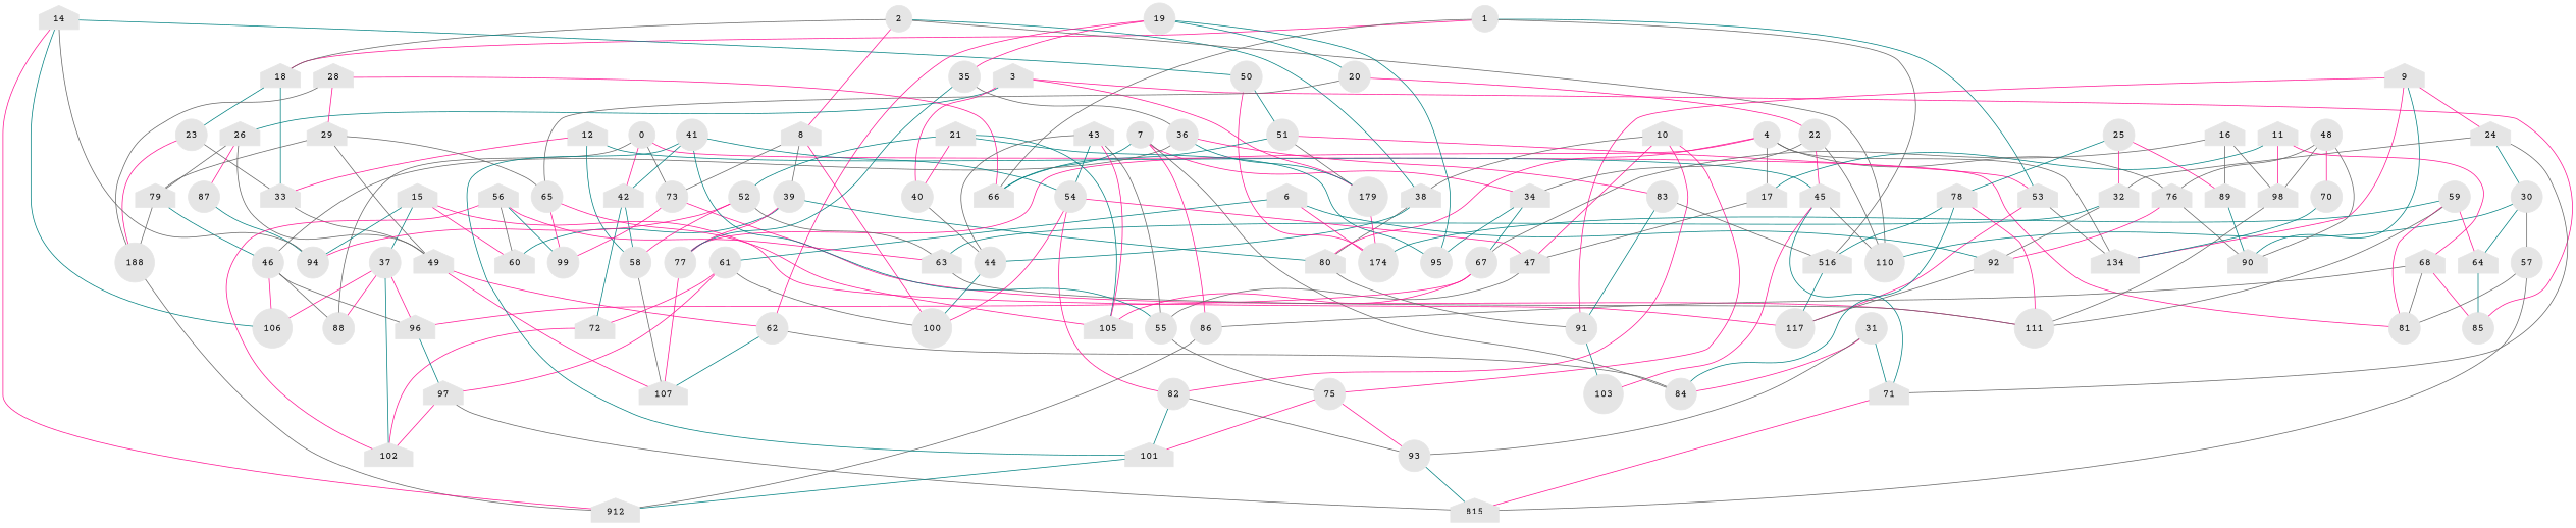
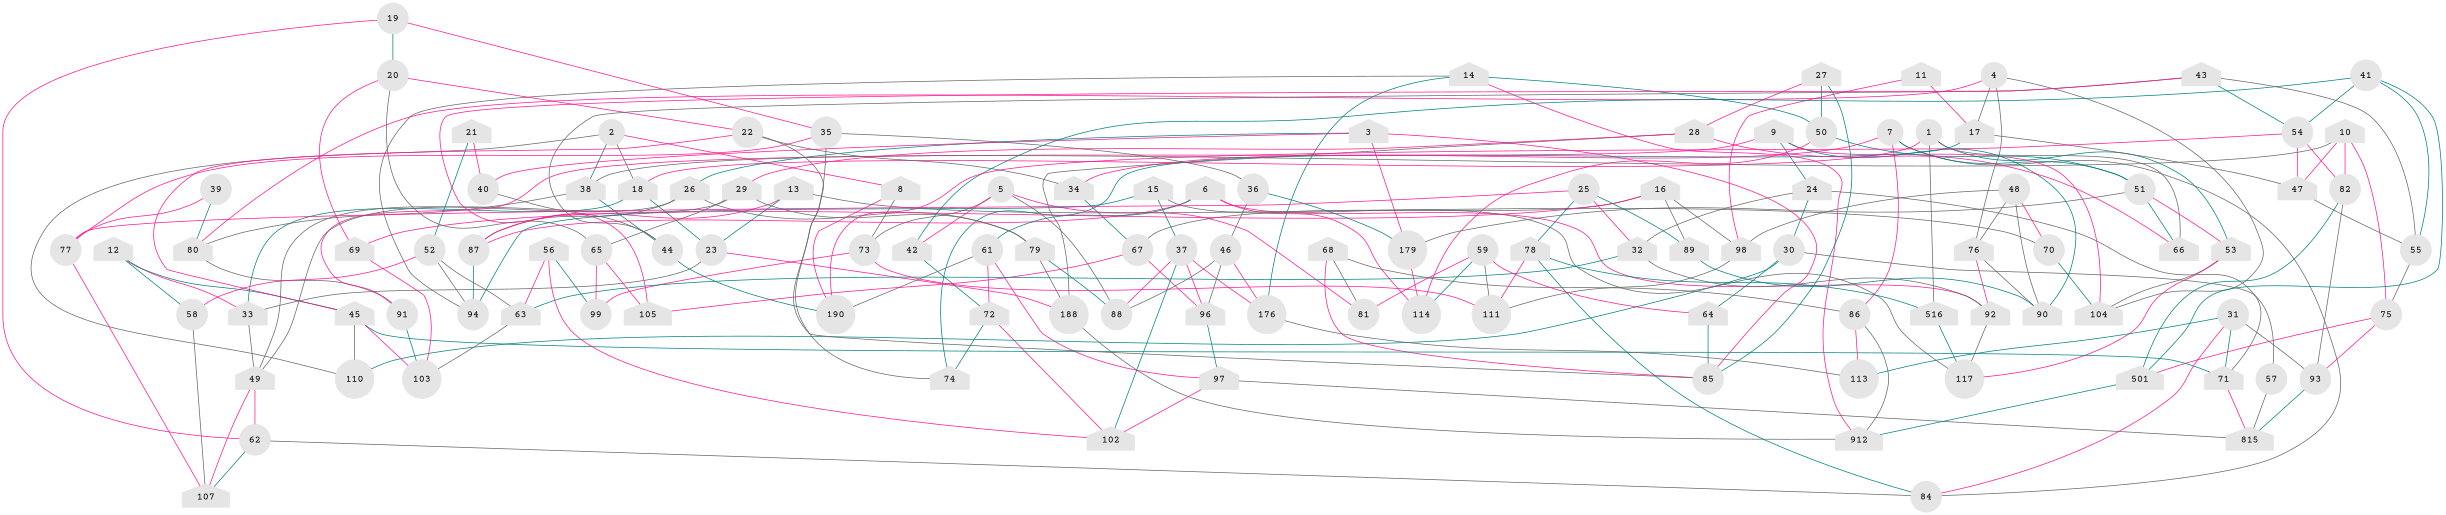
  graph {
    fontname="Courier Prime"
    node [color=gray90 fontname="Courier Prime" shape=circle style=filled]
    edge [color=deeppink fontname="Courier Prime"]
    1
    18 [shape=house]
    53 [shape=house]
    66 [shape=house]
    n5 [label=516 shape=house]
    33 [shape=house]
    23
-   104 [shape=house label=134]
+   104 [shape=house]
    117
    2
    8 [shape=house]
    38 [shape=house]
    110
    73
    39
-   100
+   100 [label=190]
    80 [shape=house]
    44
    3 [shape=house]
    26 [shape=house]
    40
    85
    n23 [label=179]
    87
    79 [shape=house]
    49 [shape=house]
-   114 [label=174]
+   114
    4
    17 [shape=house]
    76 [shape=house]
    47 [shape=house]
+   74 [shape=house]
    92 [shape=house]
    90 [shape=house]
    91
-   5 [label=0]
+   5
    42 [shape=house]
    81
    88
    58
    72 [shape=house]
    99
    111
    61
    6 [shape=house]
    97 [shape=house]
    94
    7
    34 [shape=house]
    84
    86
    67
-   95
+   113
    n55 [label=912 shape=house]
-   60 [shape=house]
    77
    9 [shape=house]
    24 [shape=house]
    30
    32 [shape=house]
    71 [shape=house]
    103
    10 [shape=house]
    75
    82
    55
    93
-   101 [shape=house]
+   101 [shape=house label=501]
    11 [shape=house]
    68 [shape=house]
    98 [shape=house]
    12 [shape=house]
    45 [shape=house]
    107 [shape=house]
+   13 [shape=house]
    70
    n78 [label=188]
    50
    14 [shape=house]
-   106
+   106 [label=176]
    51
    15 [shape=house]
    37
    102 [shape=house]
    96 [shape=house]
    16 [shape=house]
+   69 [shape=house]
    89 [shape=house]
    105 [shape=house]
    19
    20
    35
    62
    22
    65
    36
    21 [shape=house]
    52
    63 [shape=house]
    57
    64 [shape=house]
    n103 [label=815 shape=house]
    25
    78 [shape=house]
+   27 [shape=house]
    28 [shape=house]
    29 [shape=house]
    31
    46
-   83
    41
    54
    43 [shape=house]
    48
    56 [shape=house]
    59
    1 -- 18
    1 -- 53 [color=teal]
    1 -- 66 [color=gray40]
    1 -- n5 [color=gray40]
    18 -- 33 [color=teal]
    18 -- 23 [color=teal]
    53 -- 104 [color=gray40]
    53 -- 117
    n5 -- 117 [color=teal]
    33 -- 49 [color=gray40]
    23 -- 33 [color=gray40]
    23 -- n78
    2 -- 18 [color=gray40]
    2 -- 8
    2 -- 38 [color=teal]
    2 -- 110 [color=gray40]
    8 -- 73 [color=gray40]
-   8 -- 39 [color=gray40]
    8 -- 100
    38 -- 80 [color=gray40]
    38 -- 44 [color=teal]
    73 -- 99
    73 -- 111
    39 -- 80 [color=teal]
-   39 -- 60 [color=teal]
    39 -- 77
    80 -- 91 [color=gray40]
    44 -- 100 [color=teal]
    3 -- 26 [color=teal]
    3 -- 40
    3 -- 85
    3 -- n23
-   26 -- 87
+   26 -- 87 [color=gray40]
    26 -- 79 [color=gray40]
    26 -- 49 [color=gray40]
    40 -- 44 [color=gray40]
    n23 -- 114
    87 -- 94 [color=teal]
-   79 -- 46 [color=teal]
+   79 -- 88 [color=teal]
    79 -- n78 [color=gray40]
    49 -- 107
    49 -- 62
    4 -- 104 [color=gray40]
    4 -- 80
    4 -- 17 [color=gray40]
    4 -- 76 [color=gray40]
    17 -- 47 [color=gray40]
+   17 -- 74 [color=teal]
    76 -- 92
    76 -- 90 [color=gray40]
    47 -- 55 [color=gray40]
    92 -- 117 [color=gray40]
    91 -- 103 [color=teal]
    5 -- 73 [color=gray40]
    5 -- 42
    5 -- 81
    5 -- 88 [color=gray40]
-   42 -- 58 [color=teal]
    42 -- 72 [color=teal]
    58 -- 107 [color=gray40]
+   72 -- 74 [color=teal]
    72 -- 102
    61 -- 100 [color=gray40]
    61 -- 72
    61 -- 97
+   6 -- 87
    6 -- 114
-   6 -- 92 [color=teal]
+   6 -- 92
    6 -- 61 [color=teal]
    97 -- 102
    97 -- n103 [color=gray40]
-   7 -- 66 [color=teal]
+   7 -- 51 [color=teal]
    7 -- 34
    7 -- 84 [color=gray40]
    7 -- 86
    34 -- 67 [color=teal]
-   34 -- 95 [color=teal]
+   86 -- 113
    86 -- n55 [color=gray40]
    67 -- 96
    67 -- 105
    77 -- 107
    9 -- 104
    9 -- 90 [color=teal]
    9 -- 91
-   9 -- 24
+   9 -- 24 [color=teal]
    24 -- 30 [color=teal]
    24 -- 32 [color=gray40]
    24 -- 71 [color=gray40]
    30 -- 110 [color=teal]
    30 -- 57 [color=gray40]
    30 -- 64 [color=teal]
    32 -- 92 [color=gray40]
    32 -- 63 [color=teal]
    71 -- n103
    10 -- 38 [color=gray40]
    10 -- 47
    10 -- 75
    10 -- 82
    75 -- 93
    75 -- 101
    82 -- 93 [color=gray40]
    82 -- 101 [color=teal]
    55 -- 75 [color=gray40]
    93 -- n103 [color=teal]
    101 -- n55 [color=teal]
-   11 -- 17 [color=teal]
-   11 -- 68
+   11 -- 17
    11 -- 98
    68 -- 85
    68 -- 81 [color=gray40]
    68 -- 86 [color=gray40]
    98 -- 111 [color=gray40]
    12 -- 33
    12 -- 58 [color=teal]
    12 -- 45 [color=teal]
    45 -- 110 [color=gray40]
    45 -- 71 [color=teal]
    45 -- 103
+   13 -- 23 [color=teal]
+   13 -- 87
+   13 -- 70 [color=gray40]
    70 -- 104 [color=teal]
    n78 -- n55 [color=gray40]
    50 -- 114
    50 -- 51 [color=teal]
    14 -- 94 [color=gray40]
    14 -- n55
    14 -- 50 [color=teal]
    14 -- 106 [color=teal]
+   106 -- 113 [color=gray40]
    51 -- 53
    51 -- 66 [color=teal]
    51 -- n23 [color=gray40]
-   15 -- 117
+   15 -- 117 [color=gray40]
    15 -- 94 [color=teal]
-   15 -- 60
    15 -- 37 [color=teal]
    37 -- 88
    37 -- 106
    37 -- 102 [color=teal]
    37 -- 96
    96 -- 97 [color=teal]
    16 -- 67 [color=gray40]
    16 -- 98 [color=gray40]
+   16 -- 69
    16 -- 89 [color=gray40]
+   69 -- 103
    89 -- 90 [color=teal]
-   19 -- 95 [color=teal]
    19 -- 20 [color=teal]
    19 -- 35
    19 -- 62
+   20 -- 69
    20 -- 22
    20 -- 65 [color=gray40]
-   35 -- 77 [color=teal]
+   35 -- 74 [color=gray40]
+   35 -- 77
    35 -- 36 [color=gray40]
    62 -- 84 [color=gray40]
    62 -- 107 [color=teal]
-   22 -- 110 [color=gray40]
+   22 -- 85 [color=gray40]
    22 -- 34 [color=gray40]
    22 -- 45
    65 -- 99
    65 -- 105
    36 -- n23 [color=teal]
    36 -- 46 [color=gray40]
-   36 -- 83
    21 -- 40
-   21 -- 95 [color=teal]
-   21 -- 105 [color=teal]
    21 -- 52 [color=teal]
    52 -- 58
-   52 -- 94
+   52 -- 94 [color=gray40]
    52 -- 63 [color=gray40]
-   63 -- 111 [color=gray40]
-   57 -- 81 [color=gray40]
+   63 -- 103 [color=gray40]
    57 -- n103 [color=gray40]
    64 -- 85 [color=teal]
-   4 -- 77
+   25 -- 77
    25 -- 32
-   25 -- 89
+   25 -- 89 [color=teal]
    25 -- 78 [color=teal]
    78 -- n5 [color=teal]
    78 -- 111
    78 -- 84 [color=teal]
+   27 -- 85 [color=teal]
+   27 -- 50 [color=teal]
+   27 -- 28
    28 -- 66
    28 -- n78 [color=gray40]
    28 -- 29
    29 -- 79 [color=gray40]
    29 -- 49 [color=gray40]
    29 -- 65 [color=gray40]
    31 -- 84
+   31 -- 113 [color=teal]
    31 -- 71 [color=teal]
    31 -- 93 [color=gray40]
    46 -- 88 [color=gray40]
    46 -- 106
    46 -- 96 [color=gray40]
-   83 -- n5 [color=gray40]
-   83 -- 91 [color=teal]
    41 -- 42 [color=teal]
    41 -- 55 [color=teal]
    41 -- 101 [color=teal]
    41 -- 54 [color=teal]
    54 -- 100
    54 -- 47
    54 -- 82
    43 -- 44 [color=gray40]
    43 -- 55 [color=gray40]
    43 -- 105
    43 -- 54 [color=teal]
    48 -- 76 [color=gray40]
    48 -- 90 [color=gray40]
    48 -- 98 [color=gray40]
    48 -- 70
    56 -- 99 [color=teal]
-   56 -- 60 [color=gray40]
    56 -- 102
    56 -- 63
    59 -- 114 [color=teal]
    59 -- 81
    59 -- 111 [color=gray40]
    59 -- 64
  }
